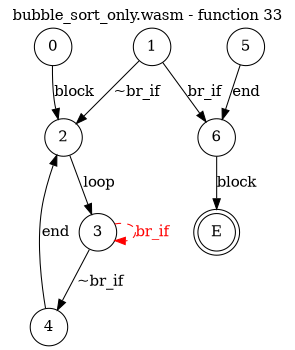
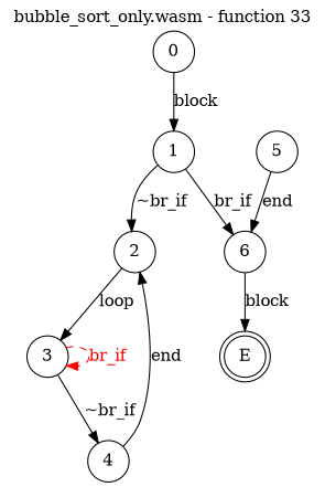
  digraph {
    label="bubble_sort_only.wasm - function 33"
    labelfontcolor=black
    labelfontname=Helvetica
    labelfontsize=16
    labelloc=t
    node [shape=circle fontcolor=black]
    E [shape=doublecircle fontcolor=""]
    n2 [label=0]
    n3 [label=1]
    n4 [label=2]
    n5 [label=6]
    n6 [label=3]
    n7 [label=4]
    n8 [label=5]
-   n2 -> n4 [label=block]
+   n2 -> n3 [label=block]
    n3 -> n4 [label="~br_if"]
    n3 -> n5 [label=br_if]
    n4 -> n6 [label=loop]
    n5 -> E [label=block]
    n6 -> n6 [color=red fontcolor=red label=br_if style=dashed]
    n6 -> n7 [label="~br_if"]
    n7 -> n4 [label=end]
    n8 -> n5 [label=end]
  }
